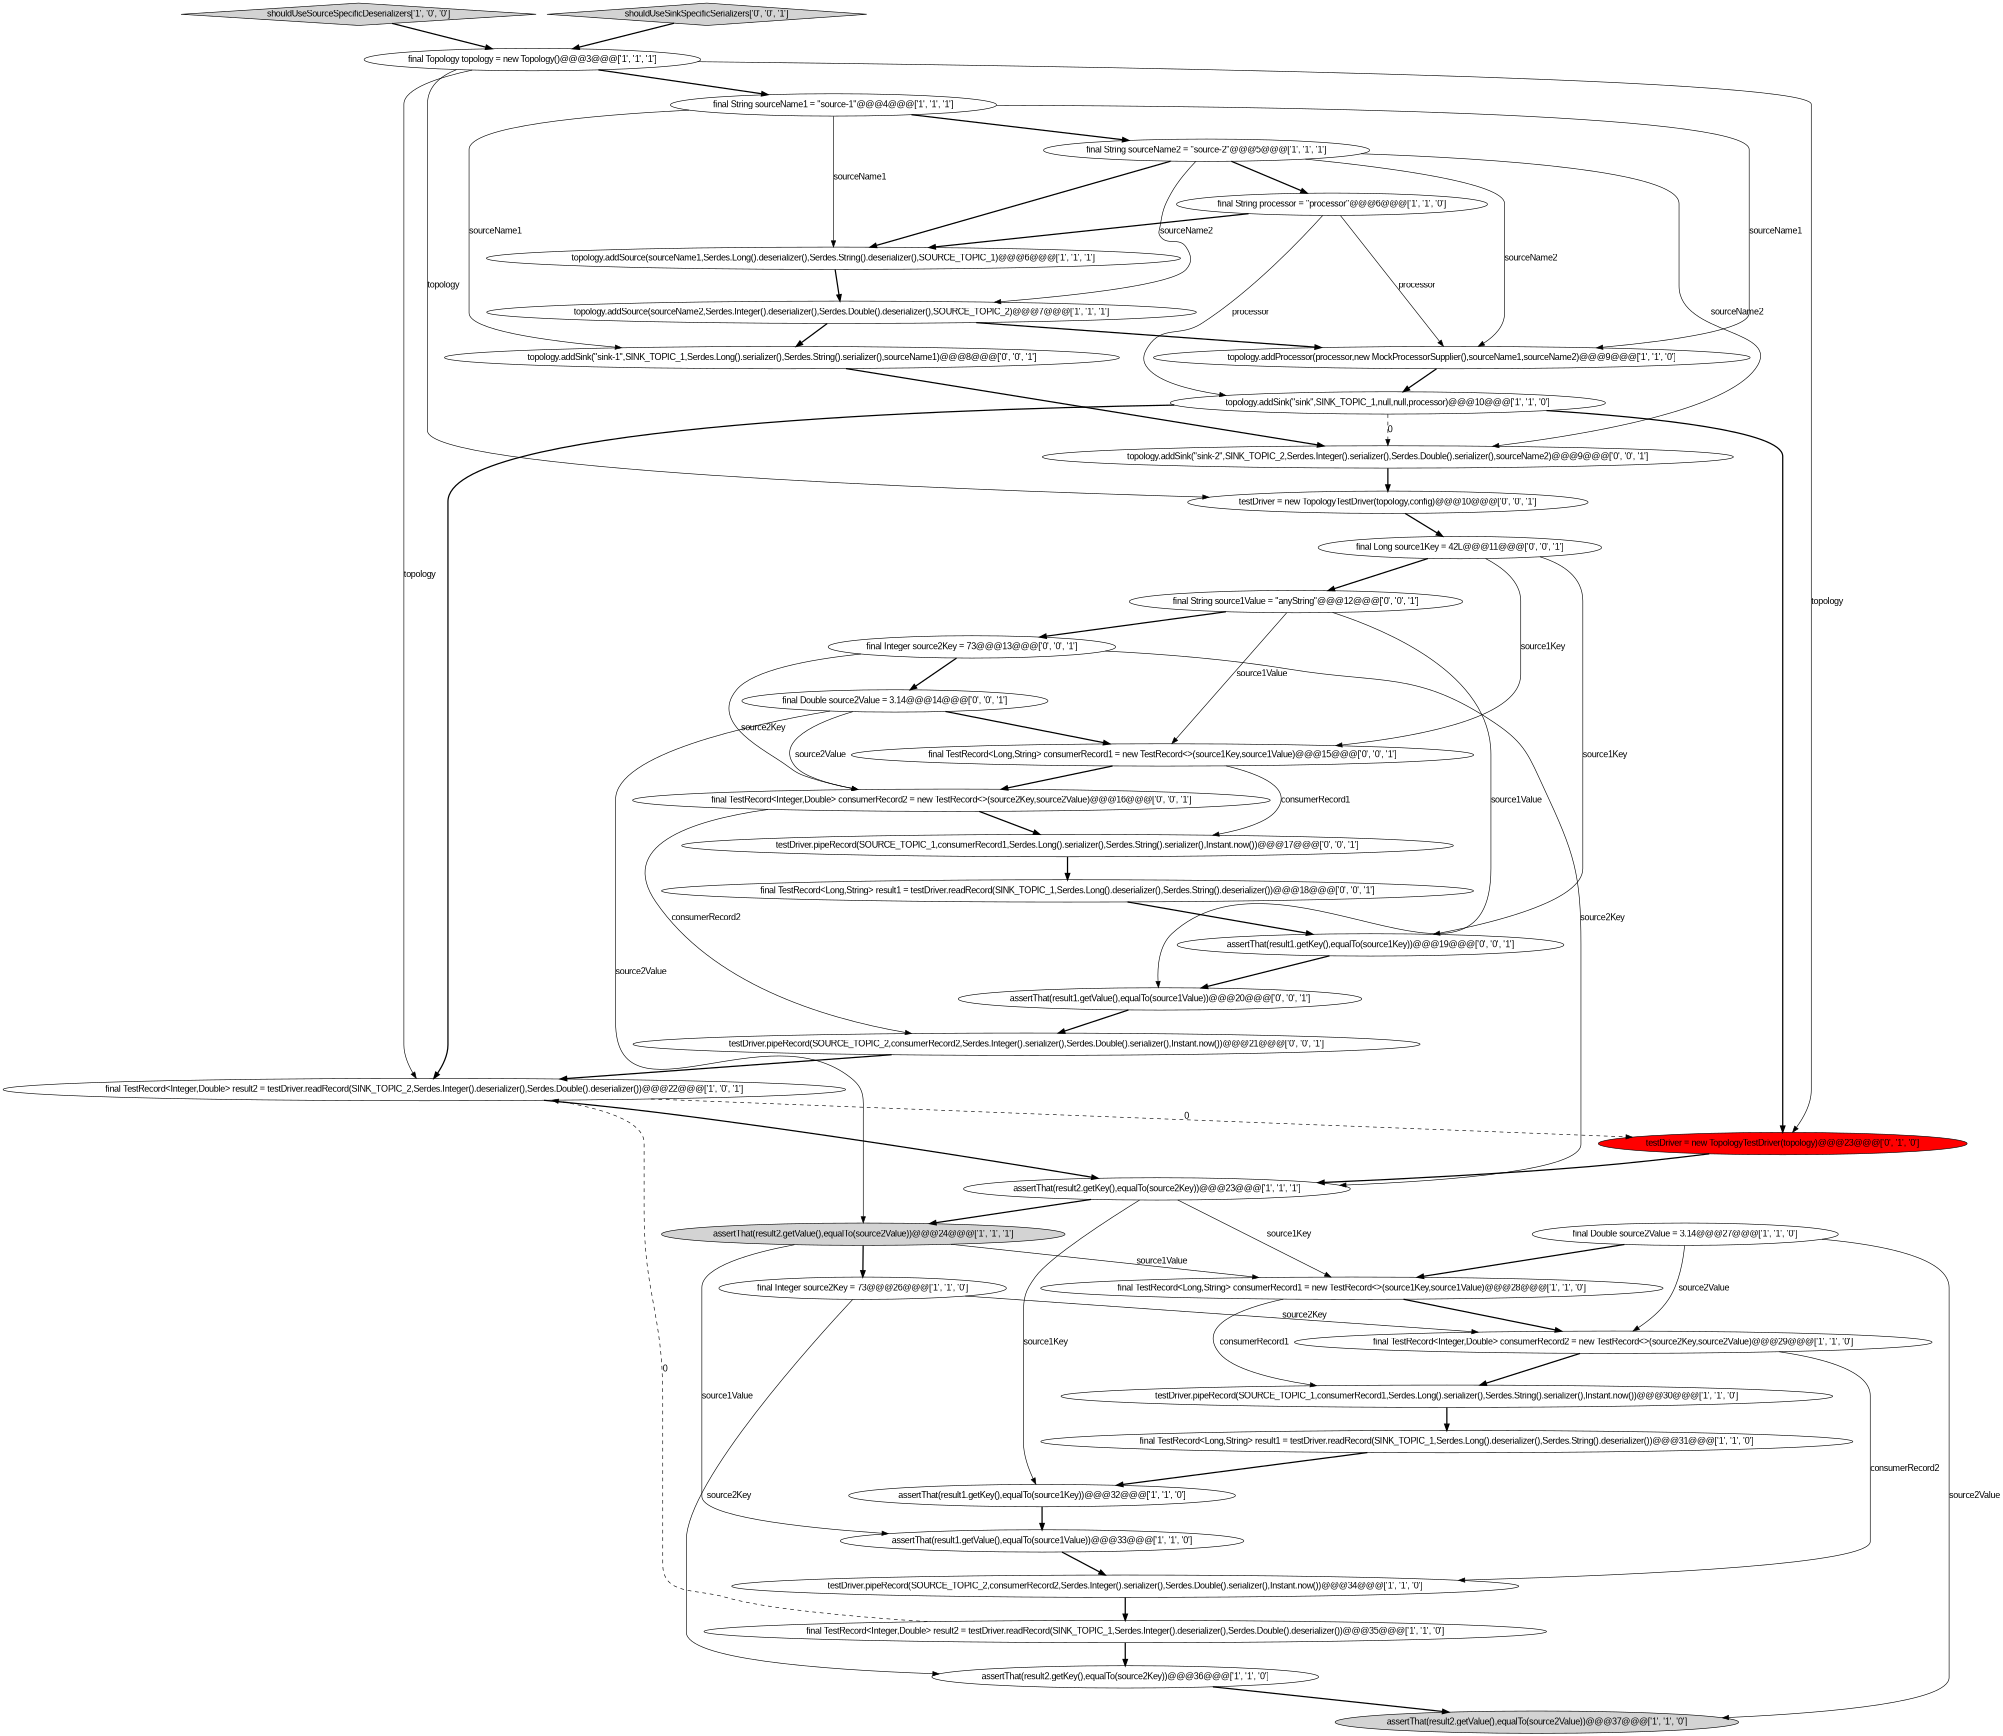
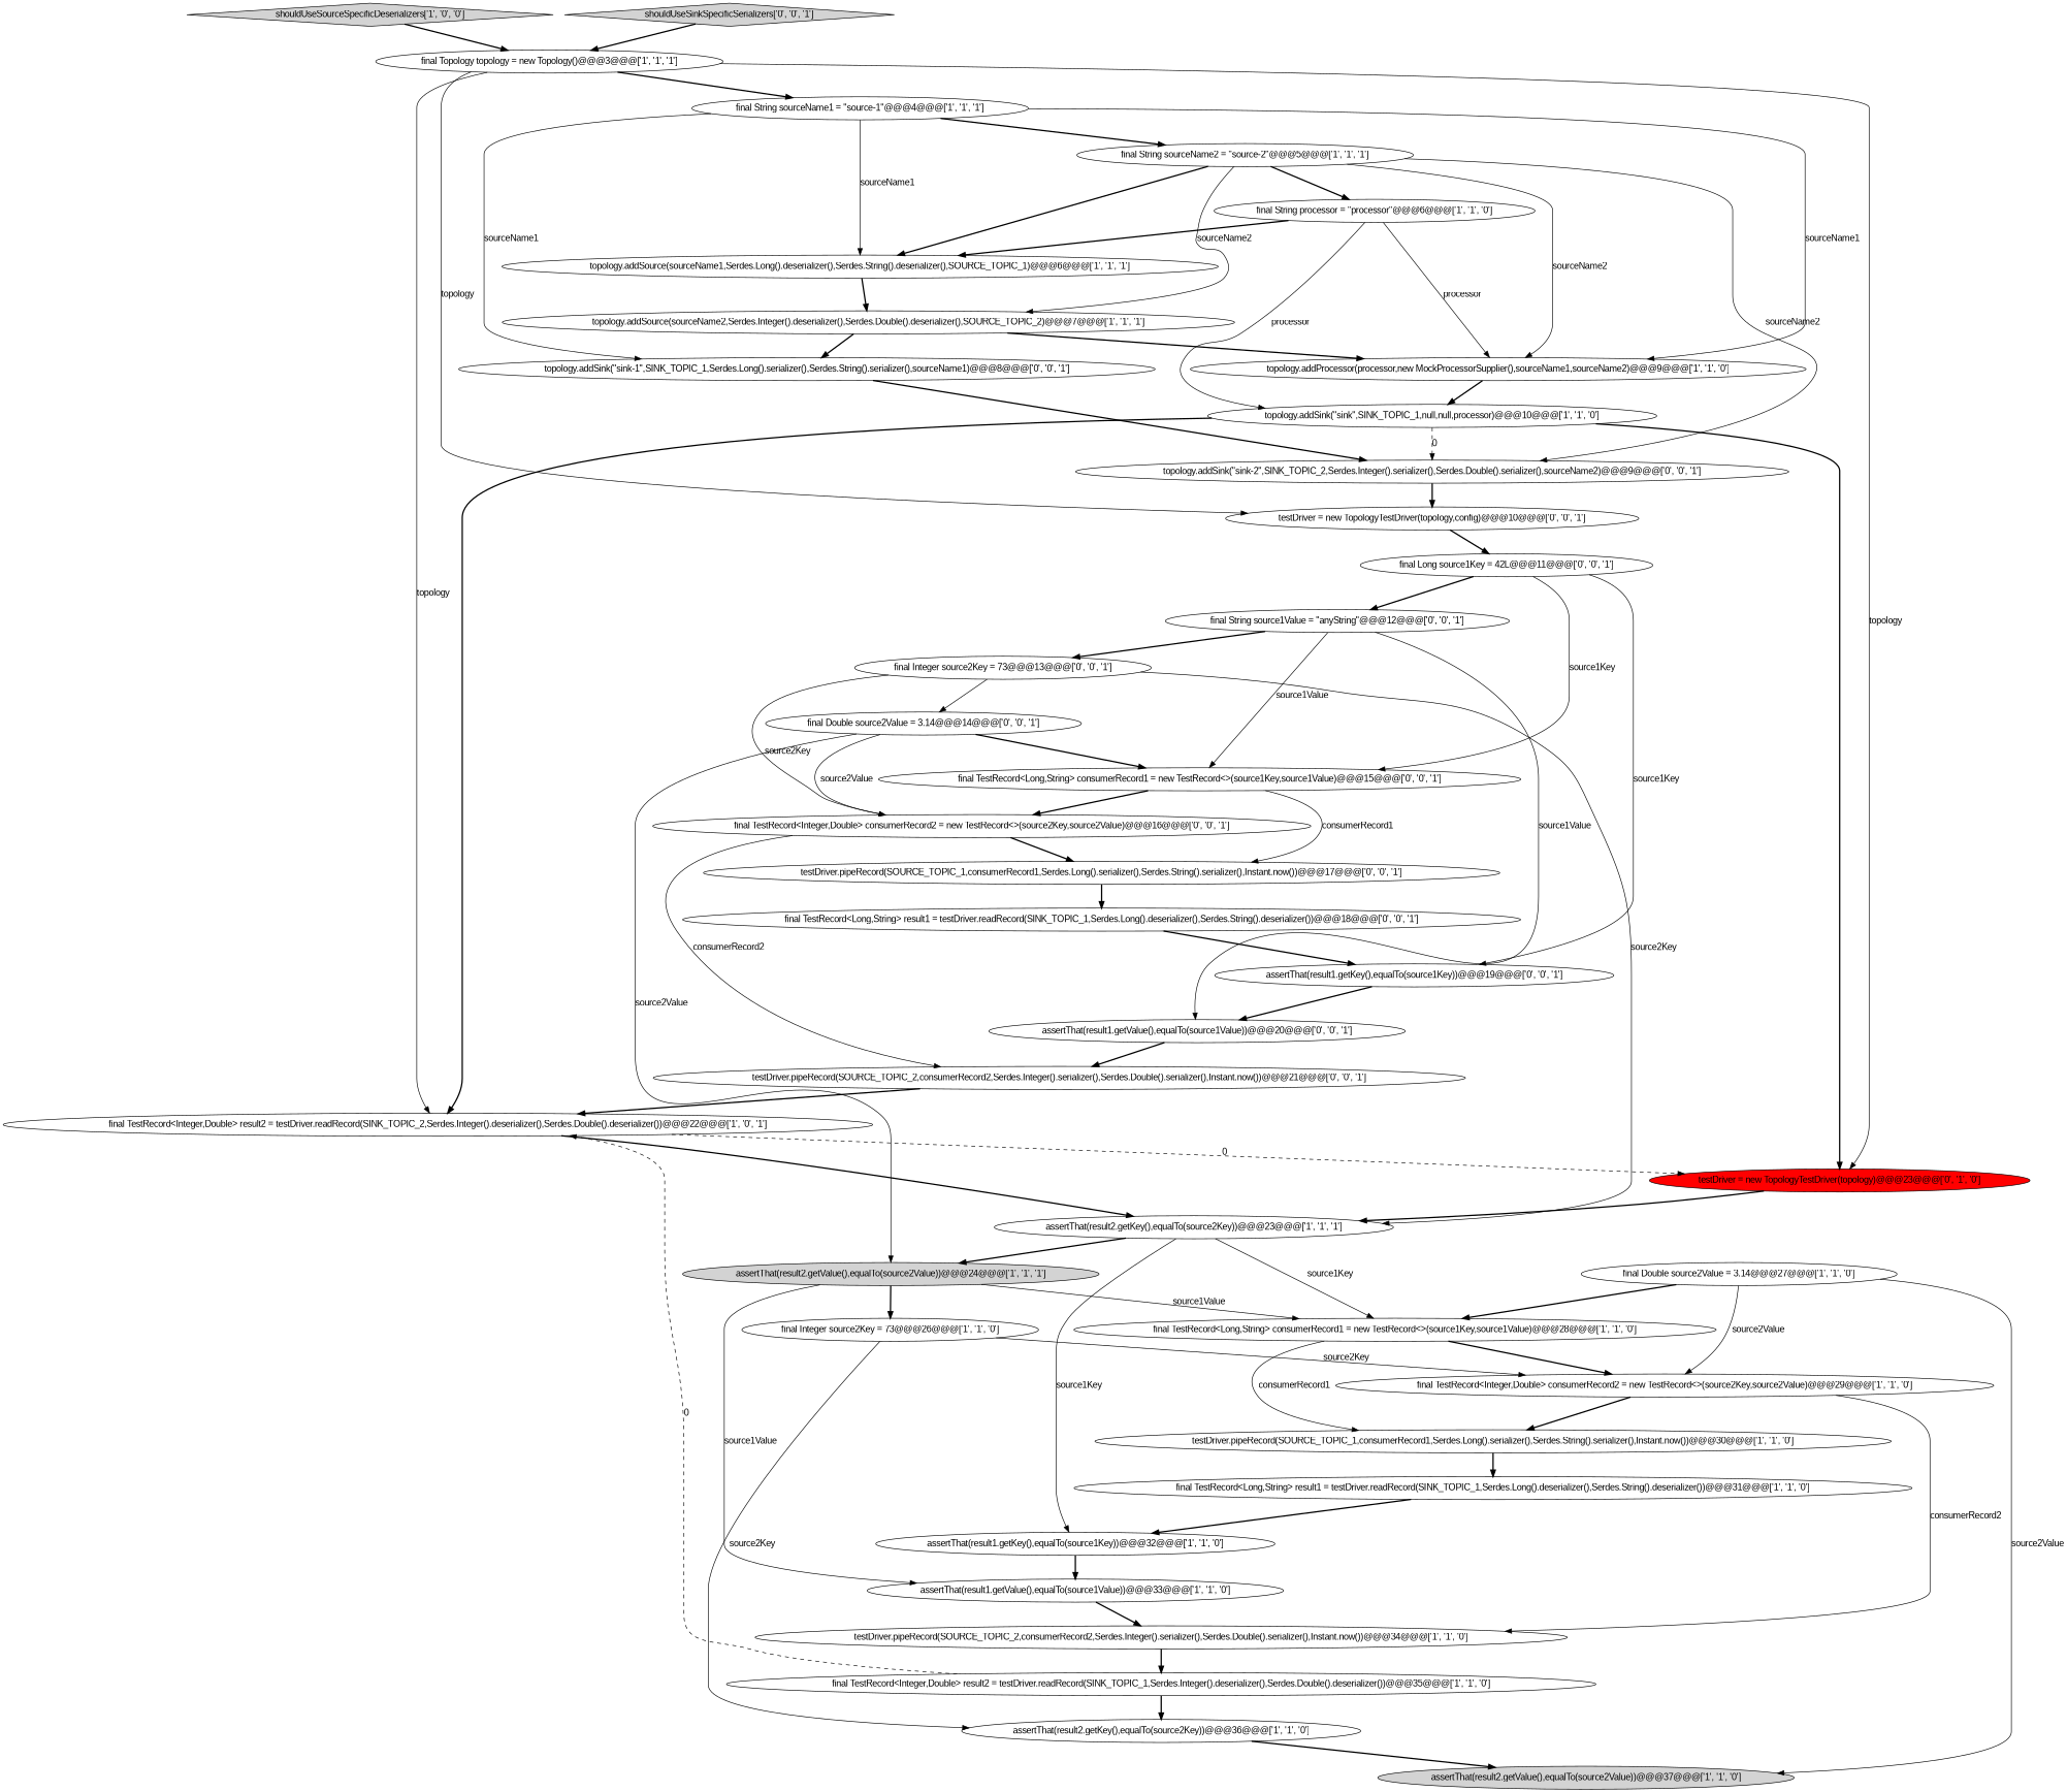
  digraph {
    fontname="Liberation Sans"
    node [fillcolor=white fontname="Liberation Sans" shape=ellipse style=filled]
    edge [fontname="Liberation Sans" style=bold]
    n1 [label="testDriver.pipeRecord(SOURCE_TOPIC_2,consumerRecord2,Serdes.Integer().serializer(),Serdes.Double().serializer(),Instant.now())@@@21@@@['0', '0', '1']"]
    n2 [label="final TestRecord<Integer,Double> result2 = testDriver.readRecord(SINK_TOPIC_2,Serdes.Integer().deserializer(),Serdes.Double().deserializer())@@@22@@@['1', '0', '1']"]
    n3 [label="assertThat(result2.getKey(),equalTo(source2Key))@@@23@@@['1', '1', '1']"]
    n4 [fillcolor=red label="testDriver = new TopologyTestDriver(topology)@@@23@@@['0', '1', '0']"]
    n5 [label="topology.addSink(\"sink-2\",SINK_TOPIC_2,Serdes.Integer().serializer(),Serdes.Double().serializer(),sourceName2)@@@9@@@['0', '0', '1']"]
    n6 [label="testDriver = new TopologyTestDriver(topology,config)@@@10@@@['0', '0', '1']"]
    n7 [label="final Long source1Key = 42L@@@11@@@['0', '0', '1']"]
    n8 [label="assertThat(result1.getKey(),equalTo(source1Key))@@@19@@@['0', '0', '1']"]
    n9 [label="assertThat(result1.getValue(),equalTo(source1Value))@@@20@@@['0', '0', '1']"]
    n10 [label="final TestRecord<Integer,Double> consumerRecord2 = new TestRecord<>(source2Key,source2Value)@@@29@@@['1', '1', '0']"]
    n11 [label="testDriver.pipeRecord(SOURCE_TOPIC_2,consumerRecord2,Serdes.Integer().serializer(),Serdes.Double().serializer(),Instant.now())@@@34@@@['1', '1', '0']"]
    n12 [label="testDriver.pipeRecord(SOURCE_TOPIC_1,consumerRecord1,Serdes.Long().serializer(),Serdes.String().serializer(),Instant.now())@@@30@@@['1', '1', '0']"]
    n13 [label="final TestRecord<Integer,Double> result2 = testDriver.readRecord(SINK_TOPIC_1,Serdes.Integer().deserializer(),Serdes.Double().deserializer())@@@35@@@['1', '1', '0']"]
    n14 [label="final TestRecord<Long,String> result1 = testDriver.readRecord(SINK_TOPIC_1,Serdes.Long().deserializer(),Serdes.String().deserializer())@@@31@@@['1', '1', '0']"]
    n15 [label="topology.addSource(sourceName2,Serdes.Integer().deserializer(),Serdes.Double().deserializer(),SOURCE_TOPIC_2)@@@7@@@['1', '1', '1']"]
    n16 [label="topology.addProcessor(processor,new MockProcessorSupplier(),sourceName1,sourceName2)@@@9@@@['1', '1', '0']"]
    n17 [label="topology.addSink(\"sink-1\",SINK_TOPIC_1,Serdes.Long().serializer(),Serdes.String().serializer(),sourceName1)@@@8@@@['0', '0', '1']"]
    n18 [label="topology.addSink(\"sink\",SINK_TOPIC_1,null,null,processor)@@@10@@@['1', '1', '0']"]
    n19 [label="assertThat(result2.getKey(),equalTo(source2Key))@@@36@@@['1', '1', '0']"]
    n20 [label="final String processor = \"processor\"@@@6@@@['1', '1', '0']"]
    n21 [label="topology.addSource(sourceName1,Serdes.Long().deserializer(),Serdes.String().deserializer(),SOURCE_TOPIC_1)@@@6@@@['1', '1', '1']"]
    n22 [fillcolor=lightgray label="assertThat(result2.getValue(),equalTo(source2Value))@@@24@@@['1', '1', '1']"]
    n23 [label="assertThat(result1.getValue(),equalTo(source1Value))@@@33@@@['1', '1', '0']"]
    n24 [label="final Integer source2Key = 73@@@26@@@['1', '1', '0']"]
    n25 [label="final TestRecord<Long,String> consumerRecord1 = new TestRecord<>(source1Key,source1Value)@@@28@@@['1', '1', '0']"]
    n26 [label="assertThat(result1.getKey(),equalTo(source1Key))@@@32@@@['1', '1', '0']"]
    n27 [label="final TestRecord<Integer,Double> consumerRecord2 = new TestRecord<>(source2Key,source2Value)@@@16@@@['0', '0', '1']"]
    n28 [label="testDriver.pipeRecord(SOURCE_TOPIC_1,consumerRecord1,Serdes.Long().serializer(),Serdes.String().serializer(),Instant.now())@@@17@@@['0', '0', '1']"]
    n29 [label="final TestRecord<Long,String> result1 = testDriver.readRecord(SINK_TOPIC_1,Serdes.Long().deserializer(),Serdes.String().deserializer())@@@18@@@['0', '0', '1']"]
    n30 [fillcolor=lightgray label="assertThat(result2.getValue(),equalTo(source2Value))@@@37@@@['1', '1', '0']"]
    n31 [label="final Double source2Value = 3.14@@@27@@@['1', '1', '0']"]
    n32 [label="final TestRecord<Long,String> consumerRecord1 = new TestRecord<>(source1Key,source1Value)@@@15@@@['0', '0', '1']"]
    n33 [label="final String sourceName1 = \"source-1\"@@@4@@@['1', '1', '1']"]
    n34 [label="final String sourceName2 = \"source-2\"@@@5@@@['1', '1', '1']"]
    n35 [label="final String source1Value = \"anyString\"@@@12@@@['0', '0', '1']"]
    n36 [label="final Integer source2Key = 73@@@13@@@['0', '0', '1']"]
    n37 [label="final Double source2Value = 3.14@@@14@@@['0', '0', '1']"]
    n38 [fillcolor=lightgray label="shouldUseSourceSpecificDeserializers['1', '0', '0']" shape=diamond]
    n39 [label="final Topology topology = new Topology()@@@3@@@['1', '1', '1']"]
    n40 [fillcolor=lightgray label="shouldUseSinkSpecificSerializers['0', '0', '1']" shape=diamond]
    n1 -> n2
    n2 -> n3
    n2 -> n4 [label=0 style=dashed]
    n3 -> n22
    n3 -> n25 [label=source1Key style=solid]
    n3 -> n26 [label=source1Key style=solid]
    n4 -> n3
    n5 -> n6
    n6 -> n7
    n7 -> n8 [label=source1Key style=solid]
    n7 -> n32 [label=source1Key style=solid]
    n7 -> n35
    n8 -> n9
    n9 -> n1
    n10 -> n11 [label=consumerRecord2 style=solid]
    n10 -> n12
    n11 -> n13
    n12 -> n14
    n13 -> n2 [label=0 style=dashed]
    n13 -> n19
    n14 -> n26
    n15 -> n16
    n15 -> n17
    n16 -> n18
    n17 -> n5
    n18 -> n2
    n18 -> n4
    n18 -> n5 [label=0 style=dashed]
    n19 -> n30
    n20 -> n16 [label=processor style=solid]
    n20 -> n18 [label=processor style=solid]
    n20 -> n21
    n21 -> n15
    n22 -> n23 [label=source1Value style=solid]
    n22 -> n24
    n22 -> n25 [label=source1Value style=solid]
    n23 -> n11
    n24 -> n10 [label=source2Key style=solid]
    n24 -> n19 [label=source2Key style=solid]
    n25 -> n10
    n25 -> n12 [label=consumerRecord1 style=solid]
    n26 -> n23
    n27 -> n1 [label=consumerRecord2 style=solid]
    n27 -> n28
    n28 -> n29
    n29 -> n8
    n31 -> n10 [label=source2Value style=solid]
    n31 -> n25
    n31 -> n30 [label=source2Value style=solid]
    n32 -> n27
    n32 -> n28 [label=consumerRecord1 style=solid]
    n33 -> n16 [label=sourceName1 style=solid]
    n33 -> n17 [label=sourceName1 style=solid]
    n33 -> n21 [label=sourceName1 style=solid]
    n33 -> n34
    n34 -> n5 [label=sourceName2 style=solid]
    n34 -> n15 [label=sourceName2 style=solid]
    n34 -> n16 [label=sourceName2 style=solid]
    n34 -> n20
    n34 -> n21
    n35 -> n9 [label=source1Value style=solid]
    n35 -> n32 [label=source1Value style=solid]
    n35 -> n36
    n36 -> n3 [label=source2Key style=solid]
    n36 -> n27 [label=source2Key style=solid]
-   n36 -> n37
+   n36 -> n37 [style=solid]
    n37 -> n22 [label=source2Value style=solid]
    n37 -> n27 [label=source2Value style=solid]
    n37 -> n32
    n38 -> n39
    n39 -> n2 [label=topology style=solid]
    n39 -> n4 [label=topology style=solid]
    n39 -> n6 [label=topology style=solid]
    n39 -> n33
    n40 -> n39
  }
